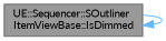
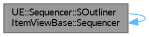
  digraph {
    rankdir=TB
    fontname=Lato
-   n1 [color=gray40 fillcolor=grey60 fontcolor=black fontname=Lato fontsize=10 height=0.2 label="UE::Sequencer::SOutliner\lItemViewBase::IsDimmed" shape=box style=filled width=0.4]
+   n1 [color=gray40 fillcolor=grey60 fontcolor=black fontname=Lato fontsize=10 height=0.2 label="UE::Sequencer::SOutliner\lItemViewBase::Sequencer" shape=box style=filled width=0.4]
    n1 -> n1 [color=steelblue1 fontname=Lato fontsize=10 labelfontname=Helvetica labelfontsize=10 style=solid]
  }
